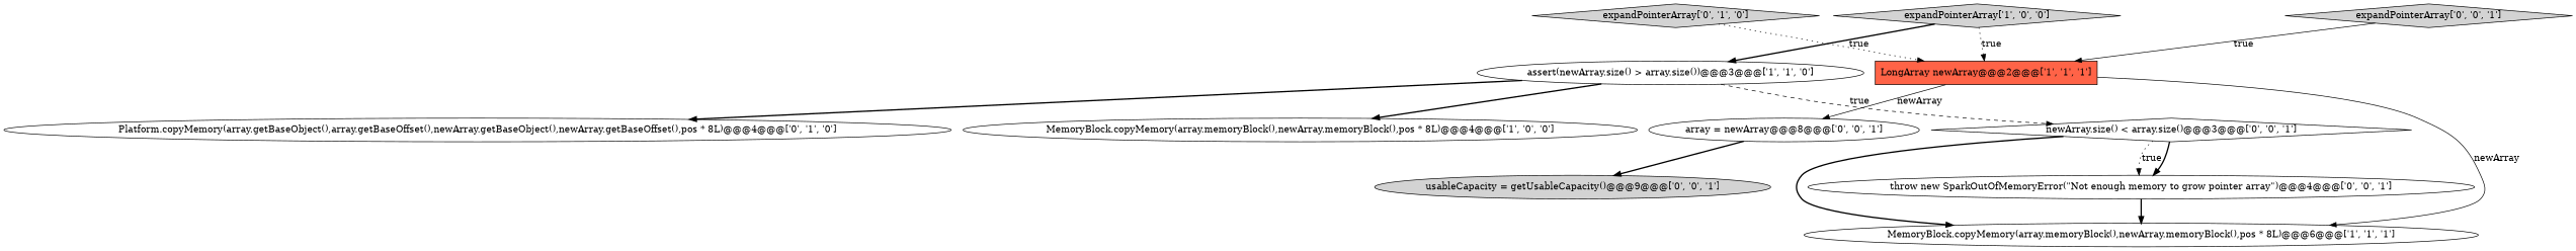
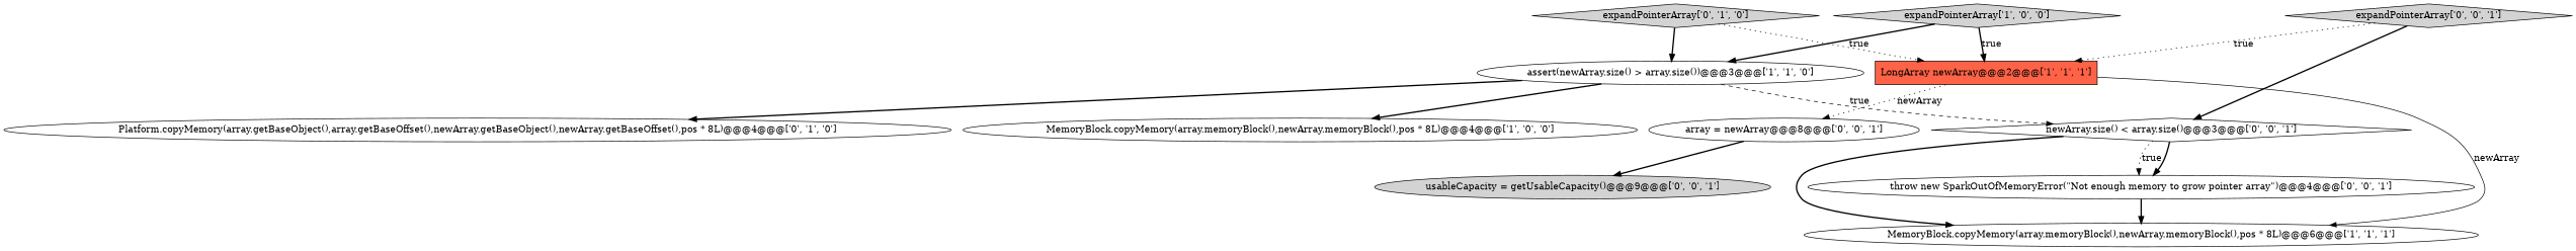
  digraph {
    node [fillcolor=white shape=ellipse style=filled]
    edge [style=bold]
    n1 [label="assert(newArray.size() > array.size())@@@3@@@['1', '1', '0']"]
    n2 [label="newArray.size() < array.size()@@@3@@@['0', '0', '1']" shape=diamond]
    n3 [label="Platform.copyMemory(array.getBaseObject(),array.getBaseOffset(),newArray.getBaseObject(),newArray.getBaseOffset(),pos * 8L)@@@4@@@['0', '1', '0']"]
    n4 [label="MemoryBlock.copyMemory(array.memoryBlock(),newArray.memoryBlock(),pos * 8L)@@@4@@@['1', '0', '0']"]
    n5 [label="MemoryBlock.copyMemory(array.memoryBlock(),newArray.memoryBlock(),pos * 8L)@@@6@@@['1', '1', '1']"]
    n6 [label="throw new SparkOutOfMemoryError(\"Not enough memory to grow pointer array\")@@@4@@@['0', '0', '1']"]
    n7 [fillcolor=lightgray label="expandPointerArray['1', '0', '0']" shape=diamond]
    n8 [fillcolor=tomato label="LongArray newArray@@@2@@@['1', '1', '1']" shape=box]
    n9 [label="array = newArray@@@8@@@['0', '0', '1']"]
    n10 [fillcolor=lightgray label="usableCapacity = getUsableCapacity()@@@9@@@['0', '0', '1']"]
    n11 [fillcolor=lightgray label="expandPointerArray['0', '0', '1']" shape=diamond]
    n12 [fillcolor=lightgray label="expandPointerArray['0', '1', '0']" shape=diamond]
    n1 -> n2 [label=true style=dashed]
    n1 -> n3
    n1 -> n4
    n2 -> n5
    n2 -> n6 [label=true style=dotted]
    n2 -> n6
    n6 -> n5
    n7 -> n1
-   n7 -> n8 [label=true style=dotted]
+   n7 -> n8 [label=true]
    n8 -> n5 [label=newArray style=solid]
-   n8 -> n9 [label=newArray style=solid]
+   n8 -> n9 [label=newArray style=dotted]
    n9 -> n10
-   n11 -> n8 [label=true style=solid]
+   n11 -> n2
+   n11 -> n8 [label=true style=dotted]
+   n12 -> n1
    n12 -> n8 [label=true style=dotted]
  }
